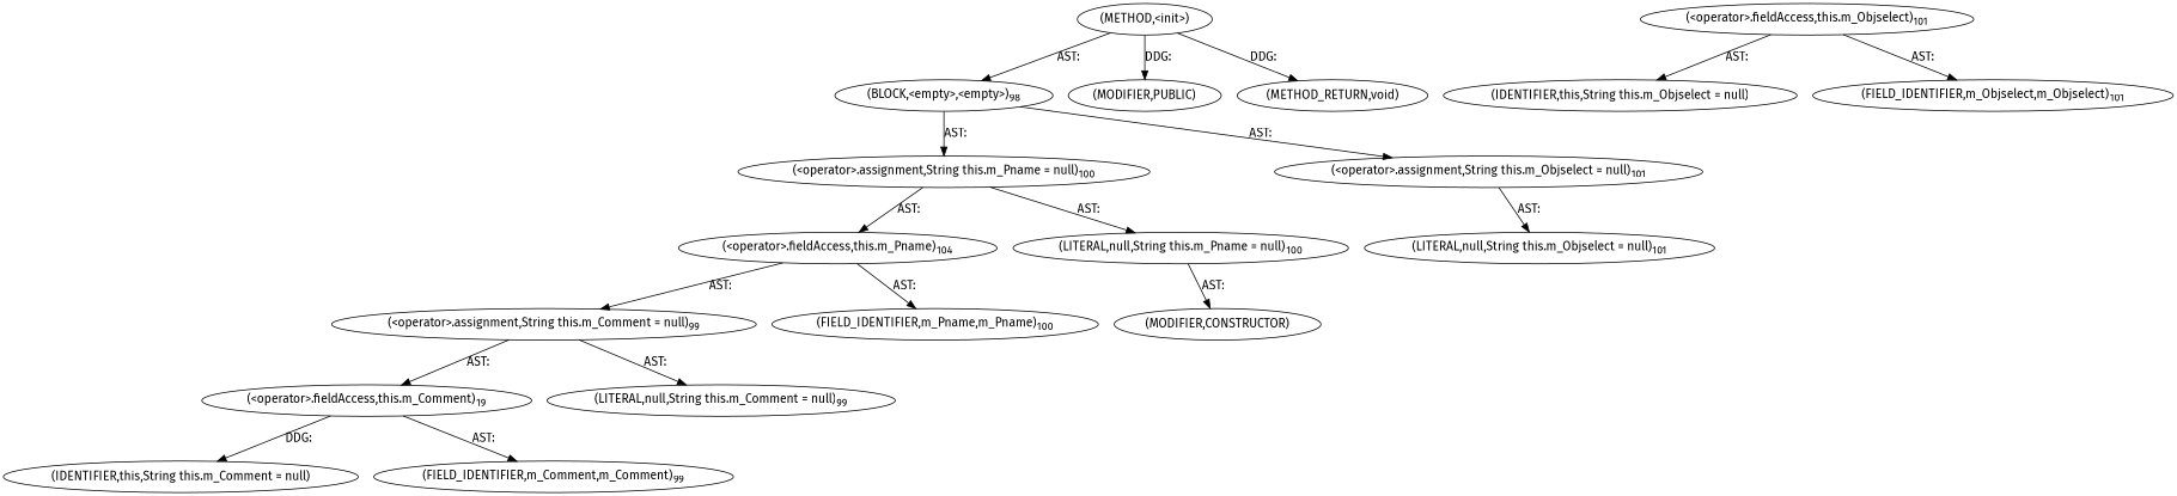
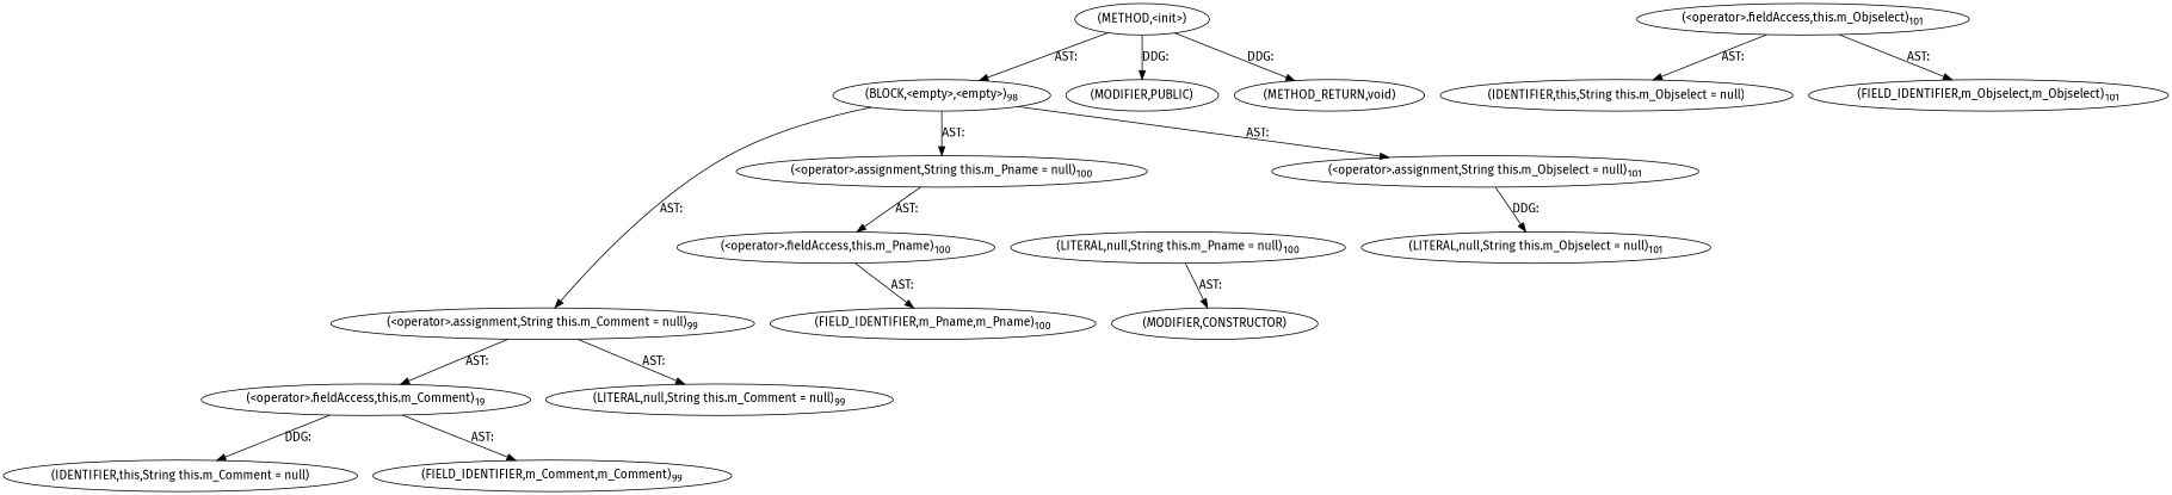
  digraph {
    fontname="Fira Sans"
    node [fontname="Fira Sans"]
    edge [fontname="Fira Sans"]
    n1 [label=<(METHOD,&lt;init&gt;)>]
    n2 [label=<(BLOCK,&lt;empty&gt;,&lt;empty&gt;)<SUB>98</SUB>>]
    n3 [label=<(MODIFIER,PUBLIC)>]
    n4 [label=<(METHOD_RETURN,void)>]
    n5 [label=<(&lt;operator&gt;.assignment,String this.m_Comment = null)<SUB>99</SUB>>]
    n6 [label=<(&lt;operator&gt;.assignment,String this.m_Pname = null)<SUB>100</SUB>>]
    n7 [label=<(&lt;operator&gt;.assignment,String this.m_Objselect = null)<SUB>101</SUB>>]
    n8 [label=<(MODIFIER,CONSTRUCTOR)>]
    n9 [label=<(&lt;operator&gt;.fieldAccess,this.m_Comment)<SUB>19</SUB>>]
    n10 [label=<(LITERAL,null,String this.m_Comment = null)<SUB>99</SUB>>]
-   n11 [label=<(&lt;operator&gt;.fieldAccess,this.m_Pname)<SUB>104</SUB>>]
+   n11 [label=<(&lt;operator&gt;.fieldAccess,this.m_Pname)<SUB>100</SUB>>]
    n12 [label=<(LITERAL,null,String this.m_Pname = null)<SUB>100</SUB>>]
    n13 [label=<(LITERAL,null,String this.m_Objselect = null)<SUB>101</SUB>>]
    n14 [label=<(IDENTIFIER,this,String this.m_Comment = null)>]
    n15 [label=<(FIELD_IDENTIFIER,m_Comment,m_Comment)<SUB>99</SUB>>]
    n16 [label=<(FIELD_IDENTIFIER,m_Pname,m_Pname)<SUB>100</SUB>>]
    n17 [label=<(&lt;operator&gt;.fieldAccess,this.m_Objselect)<SUB>101</SUB>>]
    n18 [label=<(IDENTIFIER,this,String this.m_Objselect = null)>]
    n19 [label=<(FIELD_IDENTIFIER,m_Objselect,m_Objselect)<SUB>101</SUB>>]
    n1 -> n2 [label="AST: "]
    n1 -> n3 [label="DDG: "]
    n1 -> n4 [label="DDG: "]
-   n11 -> n5 [label="AST: "]
+   n2 -> n5 [label="AST: "]
    n2 -> n6 [label="AST: "]
    n2 -> n7 [label="AST: "]
    n5 -> n9 [label="AST: "]
    n5 -> n10 [label="AST: "]
    n6 -> n11 [label="AST: "]
-   n6 -> n12 [label="AST: "]
-   n7 -> n13 [label="AST: "]
+   n7 -> n13 [label="DDG: "]
    n9 -> n14 [label="DDG: "]
    n9 -> n15 [label="AST: "]
    n11 -> n16 [label="AST: "]
    n12 -> n8 [label="AST: "]
    n17 -> n18 [label="AST: "]
    n17 -> n19 [label="AST: "]
  }
